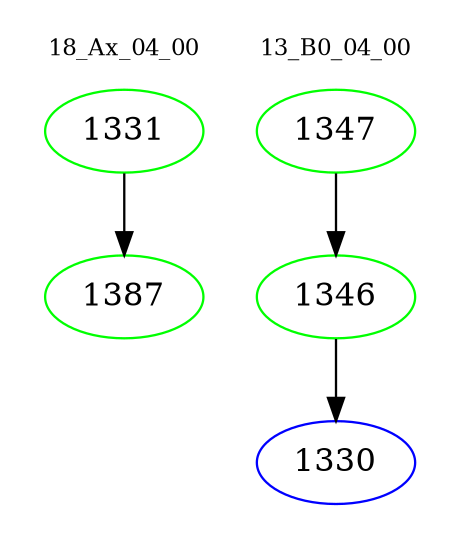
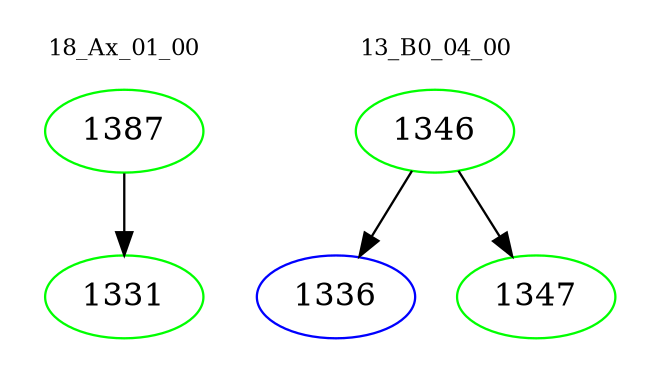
  digraph {
    node [color=green]
    edge [color=black]
    n1 [label=1387]
    n2 [label=1331]
    n3 [label=1346]
-   n4 [color=blue label=1330]
+   n4 [color=blue label=1336]
    n5 [label=1347]
    subgraph cluster_1 {
      color=white
      fontsize=10
-     label="18_Ax_04_00"
+     label="18_Ax_01_00"
      n1
      n2
    }
    subgraph cluster_2 {
      color=white
      fontsize=10
      label="13_B0_04_00"
      n3
      n4
      n5
    }
-   n2 -> n1
+   n1 -> n2
    n3 -> n4
-   n5 -> n3
+   n3 -> n5
  }
